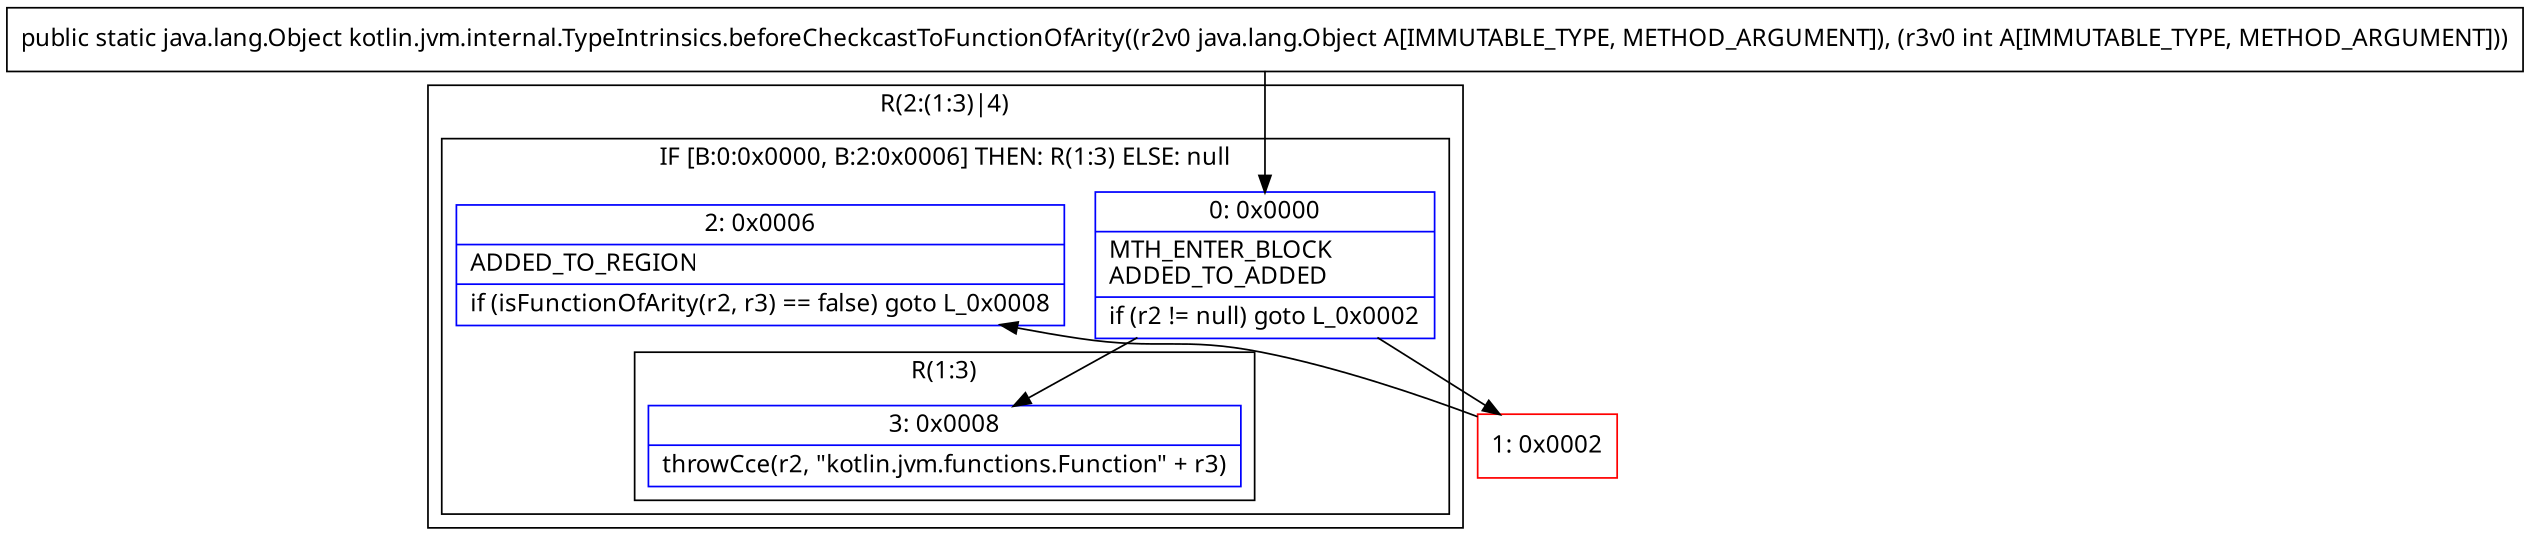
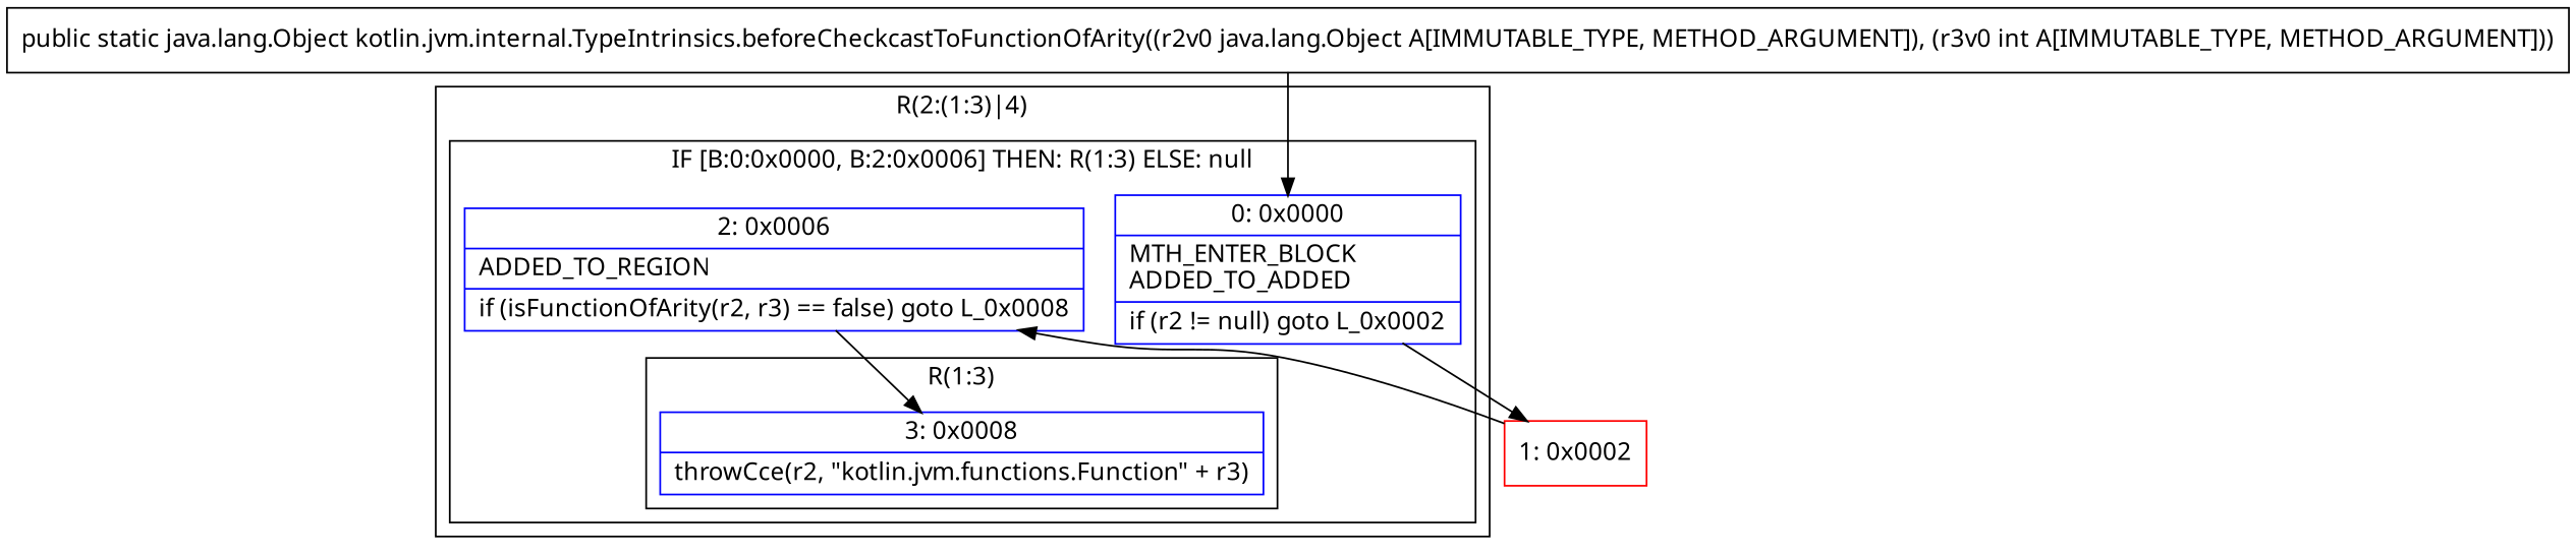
  digraph {
    fontname="Noto Sans"
    node [color=blue fontname="Noto Sans" shape=record]
    edge [fontname="Noto Sans"]
    n1 [label="{3\:\ 0x0008|throwCce(r2, \"kotlin.jvm.functions.Function\" + r3)\l}"]
    n2 [label="{0\:\ 0x0000|MTH_ENTER_BLOCK\lADDED_TO_ADDED\l|if (r2 != null) goto L_0x0002\l}"]
    n3 [label="{2\:\ 0x0006|ADDED_TO_REGION\l|if (isFunctionOfArity(r2, r3) == false) goto L_0x0008\l}"]
    n4 [color=red label="{1\:\ 0x0002}"]
    n5 [label="{public static java.lang.Object kotlin.jvm.internal.TypeIntrinsics.beforeCheckcastToFunctionOfArity((r2v0 java.lang.Object A[IMMUTABLE_TYPE, METHOD_ARGUMENT]), (r3v0 int A[IMMUTABLE_TYPE, METHOD_ARGUMENT])) }" color=""]
    subgraph cluster_1 {
      label="R(2:(1:3)|4)"
      subgraph cluster_2 {
        label="IF [B:0:0x0000, B:2:0x0006] THEN: R(1:3) ELSE: null"
        n2
        n3
        subgraph cluster_3 {
          label="R(1:3)"
          n1
        }
      }
    }
    n2 -> n4
-   n2 -> n1
+   n3 -> n1
    n4 -> n3
    n5 -> n2
  }
